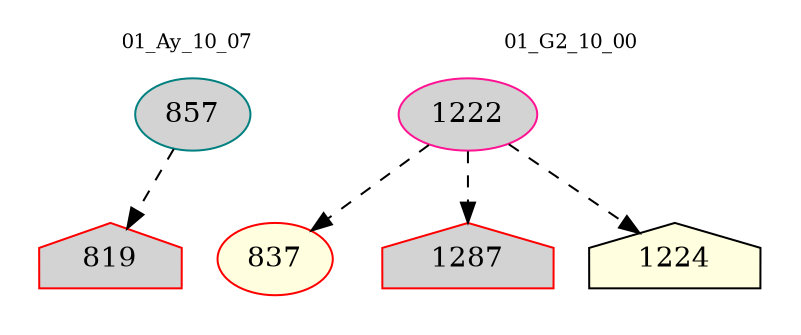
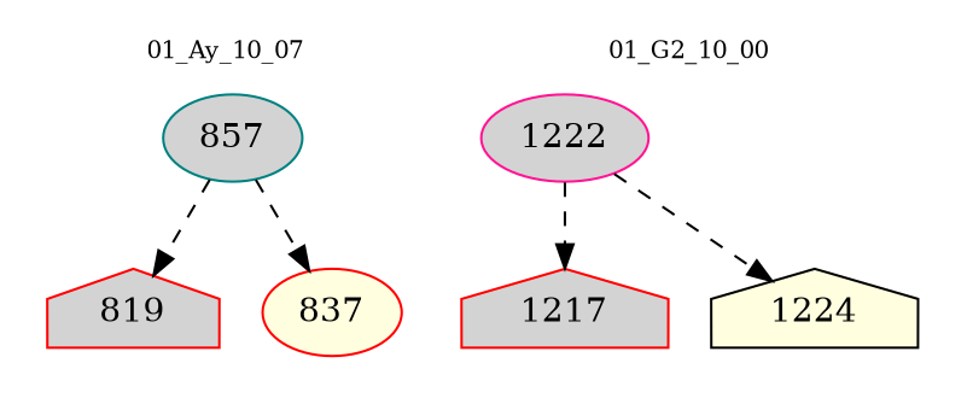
  digraph {
    node [color=red fillcolor=lightgrey shape=ellipse style=filled]
    edge [color=black style=dashed]
    n1 [color=teal label=857]
    n2 [label=819 shape=house]
    n3 [fillcolor=lightyellow label=837]
    n4 [color=deeppink label=1222]
-   n5 [label=1287 shape=house]
+   n5 [label=1217 shape=house]
    n6 [color=black fillcolor=lightyellow label=1224 shape=house]
    subgraph cluster_1 {
      color=white
      fontsize=10
      label="01_Ay_10_07"
      n1
      n2
      n3
    }
    subgraph cluster_2 {
      color=white
      fontsize=10
      label="01_G2_10_00"
      n4
      n5
      n6
    }
    n1 -> n2
-   n4 -> n3
+   n1 -> n3
    n4 -> n5
    n4 -> n6
  }
